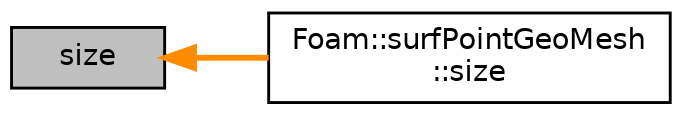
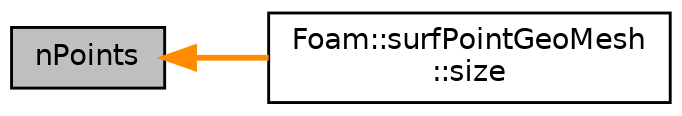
  digraph {
    rankdir=LR
    node [color=black fontname=Helvetica fontsize=10 shape=record]
-   n1 [fillcolor=grey75 fontcolor=black height=0.2 label=size style=filled width=0.4]
+   n1 [fillcolor=grey75 fontcolor=black height=0.2 label=nPoints style=filled width=0.4]
    n2 [height=0.2 label="Foam::surfPointGeoMesh\l::size" width=0.4]
    n1 -> n2 [color=darkorange dir=back fontname=Helvetica fontsize=10 labelfontname=Helvetica labelfontsize=10 style=bold]
  }
